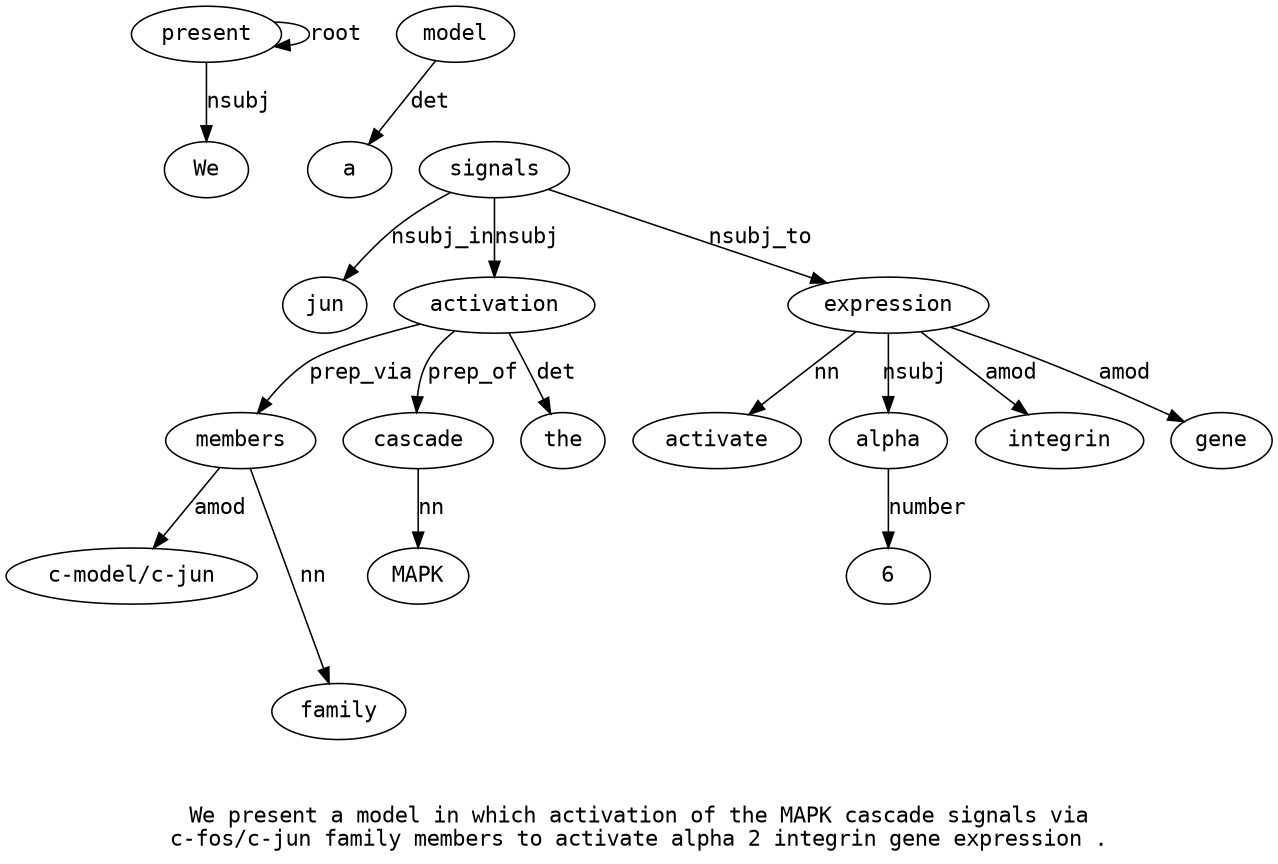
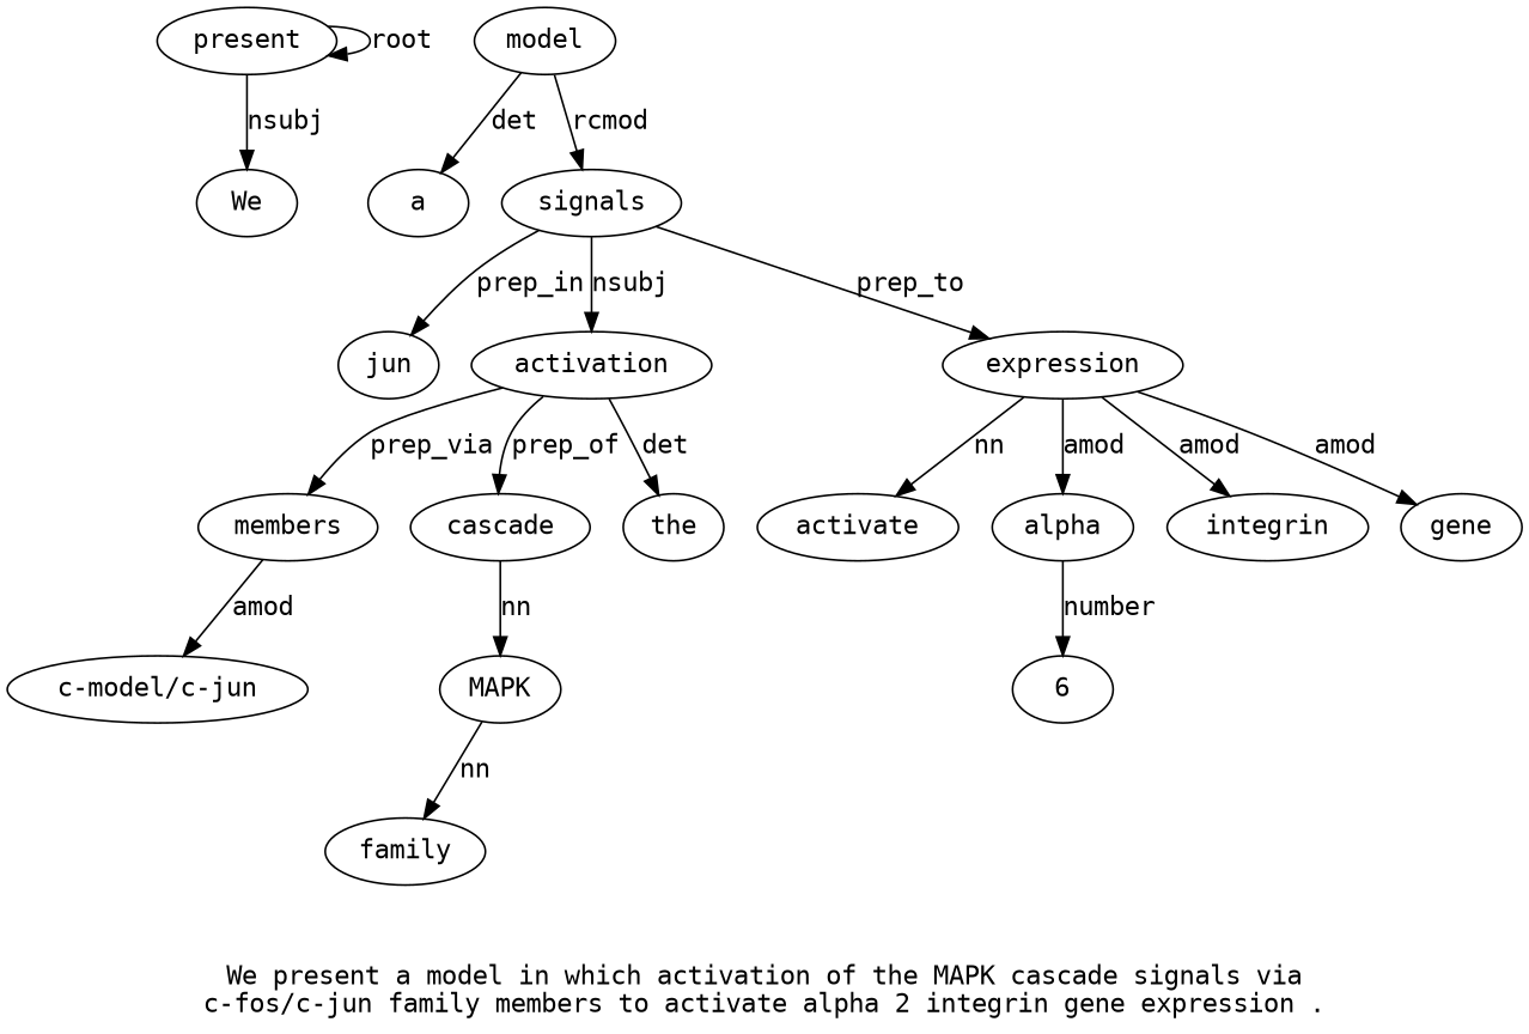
  digraph {
    fontname="DejaVu Sans Mono"
    label="We present a model in which activation of the MAPK cascade signals via\nc-fos/c-jun family members to activate alpha 2 integrin gene expression ."
    node [fillcolor=white fontname="DejaVu Sans Mono" style=filled]
    edge [fontname="DejaVu Sans Mono"]
    n1 [label=present]
    n2 [label=We]
    n3 [label=model]
    n4 [label=a]
    n5 [label=signals]
    n6 [label=jun]
    n7 [label=activation]
    n8 [label=expression]
    n9 [label=members]
    n10 [label=cascade]
    n11 [label=the]
    n12 [label="c-model/c-jun"]
    n13 [label=family]
    n14 [label=activate]
    n15 [label=alpha]
    n16 [label=integrin]
    n17 [label=gene]
    n18 [label=MAPK]
    n19 [label=6]
    n1 -> n1 [label=root]
    n1 -> n2 [label=nsubj]
    n3 -> n4 [label=det]
-   n5 -> n6 [label=nsubj_in]
+   n3 -> n5 [label=rcmod]
+   n5 -> n6 [label=prep_in]
    n5 -> n7 [label=nsubj]
-   n5 -> n8 [label=nsubj_to]
+   n5 -> n8 [label=prep_to]
    n7 -> n9 [label=prep_via]
    n7 -> n10 [label=prep_of]
    n7 -> n11 [label=det]
    n8 -> n14 [label=nn]
-   n8 -> n15 [label=nsubj]
+   n8 -> n15 [label=amod]
    n8 -> n16 [label=amod]
    n8 -> n17 [label=amod]
    n9 -> n12 [label=amod]
-   n9 -> n13 [label=nn]
+   n18 -> n13 [label=nn]
    n10 -> n18 [label=nn]
    n15 -> n19 [label=number]
  }
